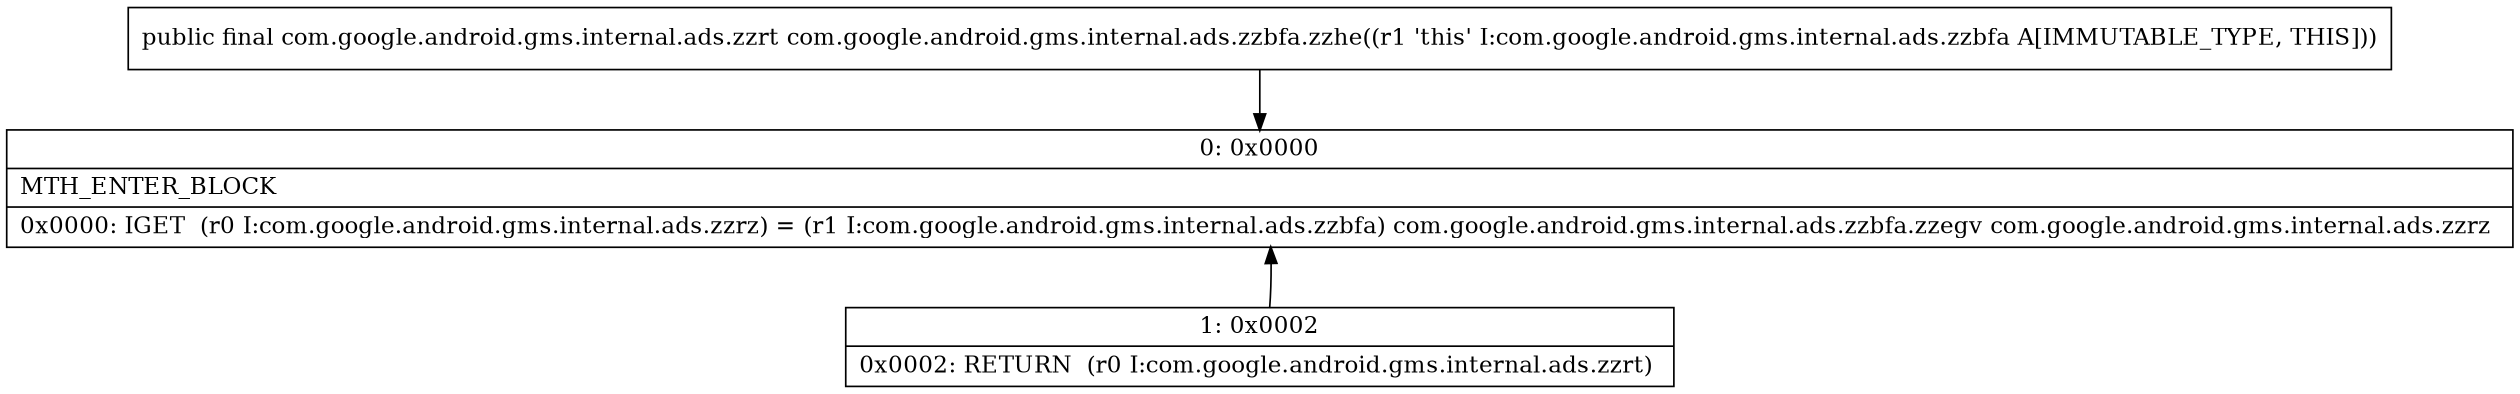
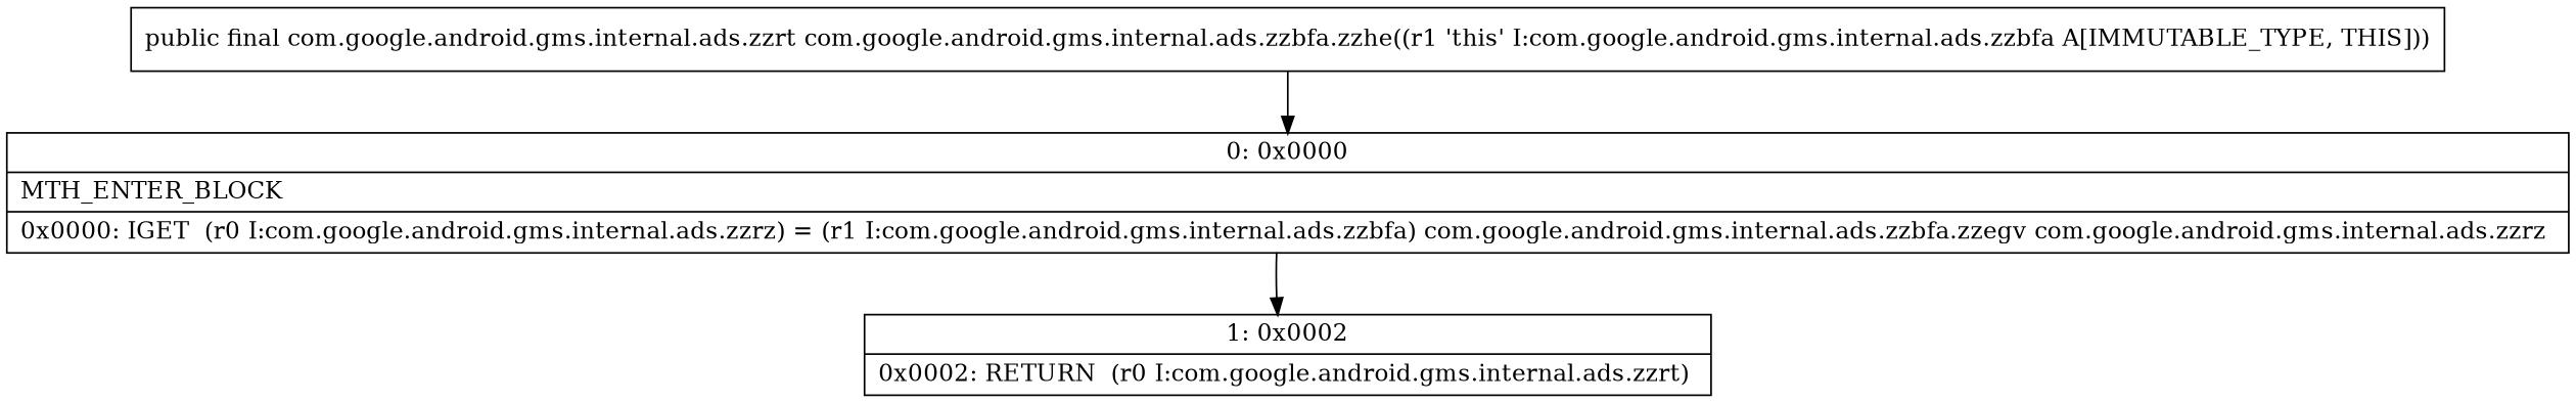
  digraph {
    node [shape=record]
    n1 [label="{0\:\ 0x0000|MTH_ENTER_BLOCK\l|0x0000: IGET  (r0 I:com.google.android.gms.internal.ads.zzrz) = (r1 I:com.google.android.gms.internal.ads.zzbfa) com.google.android.gms.internal.ads.zzbfa.zzegv com.google.android.gms.internal.ads.zzrz \l}"]
    n2 [label="{1\:\ 0x0002|0x0002: RETURN  (r0 I:com.google.android.gms.internal.ads.zzrt) \l}"]
    n3 [label="{public final com.google.android.gms.internal.ads.zzrt com.google.android.gms.internal.ads.zzbfa.zzhe((r1 'this' I:com.google.android.gms.internal.ads.zzbfa A[IMMUTABLE_TYPE, THIS])) }"]
-   n2 -> n1
+   n1 -> n2
    n3 -> n1
  }
